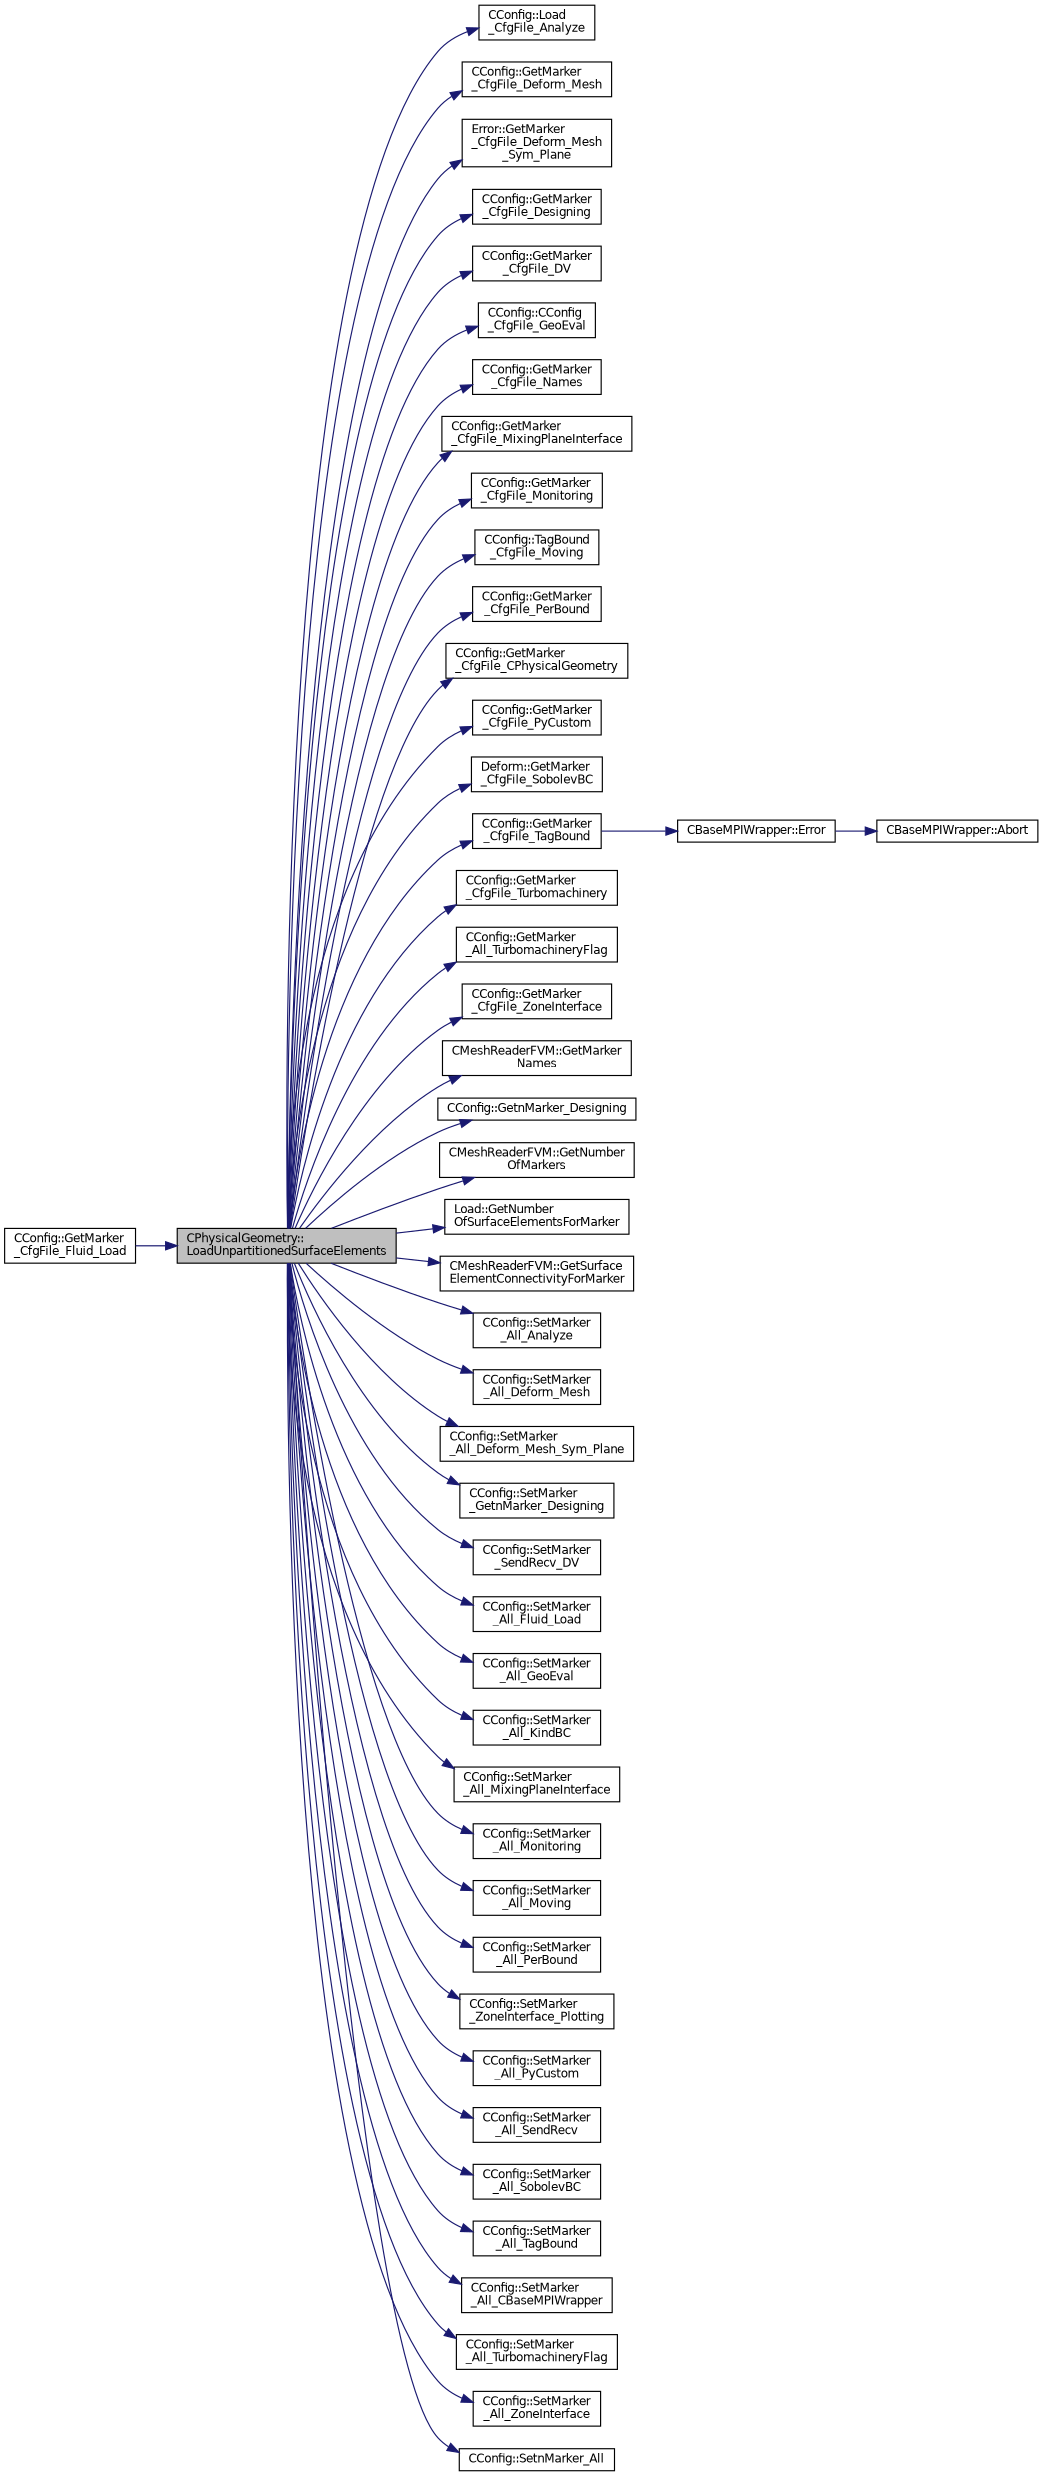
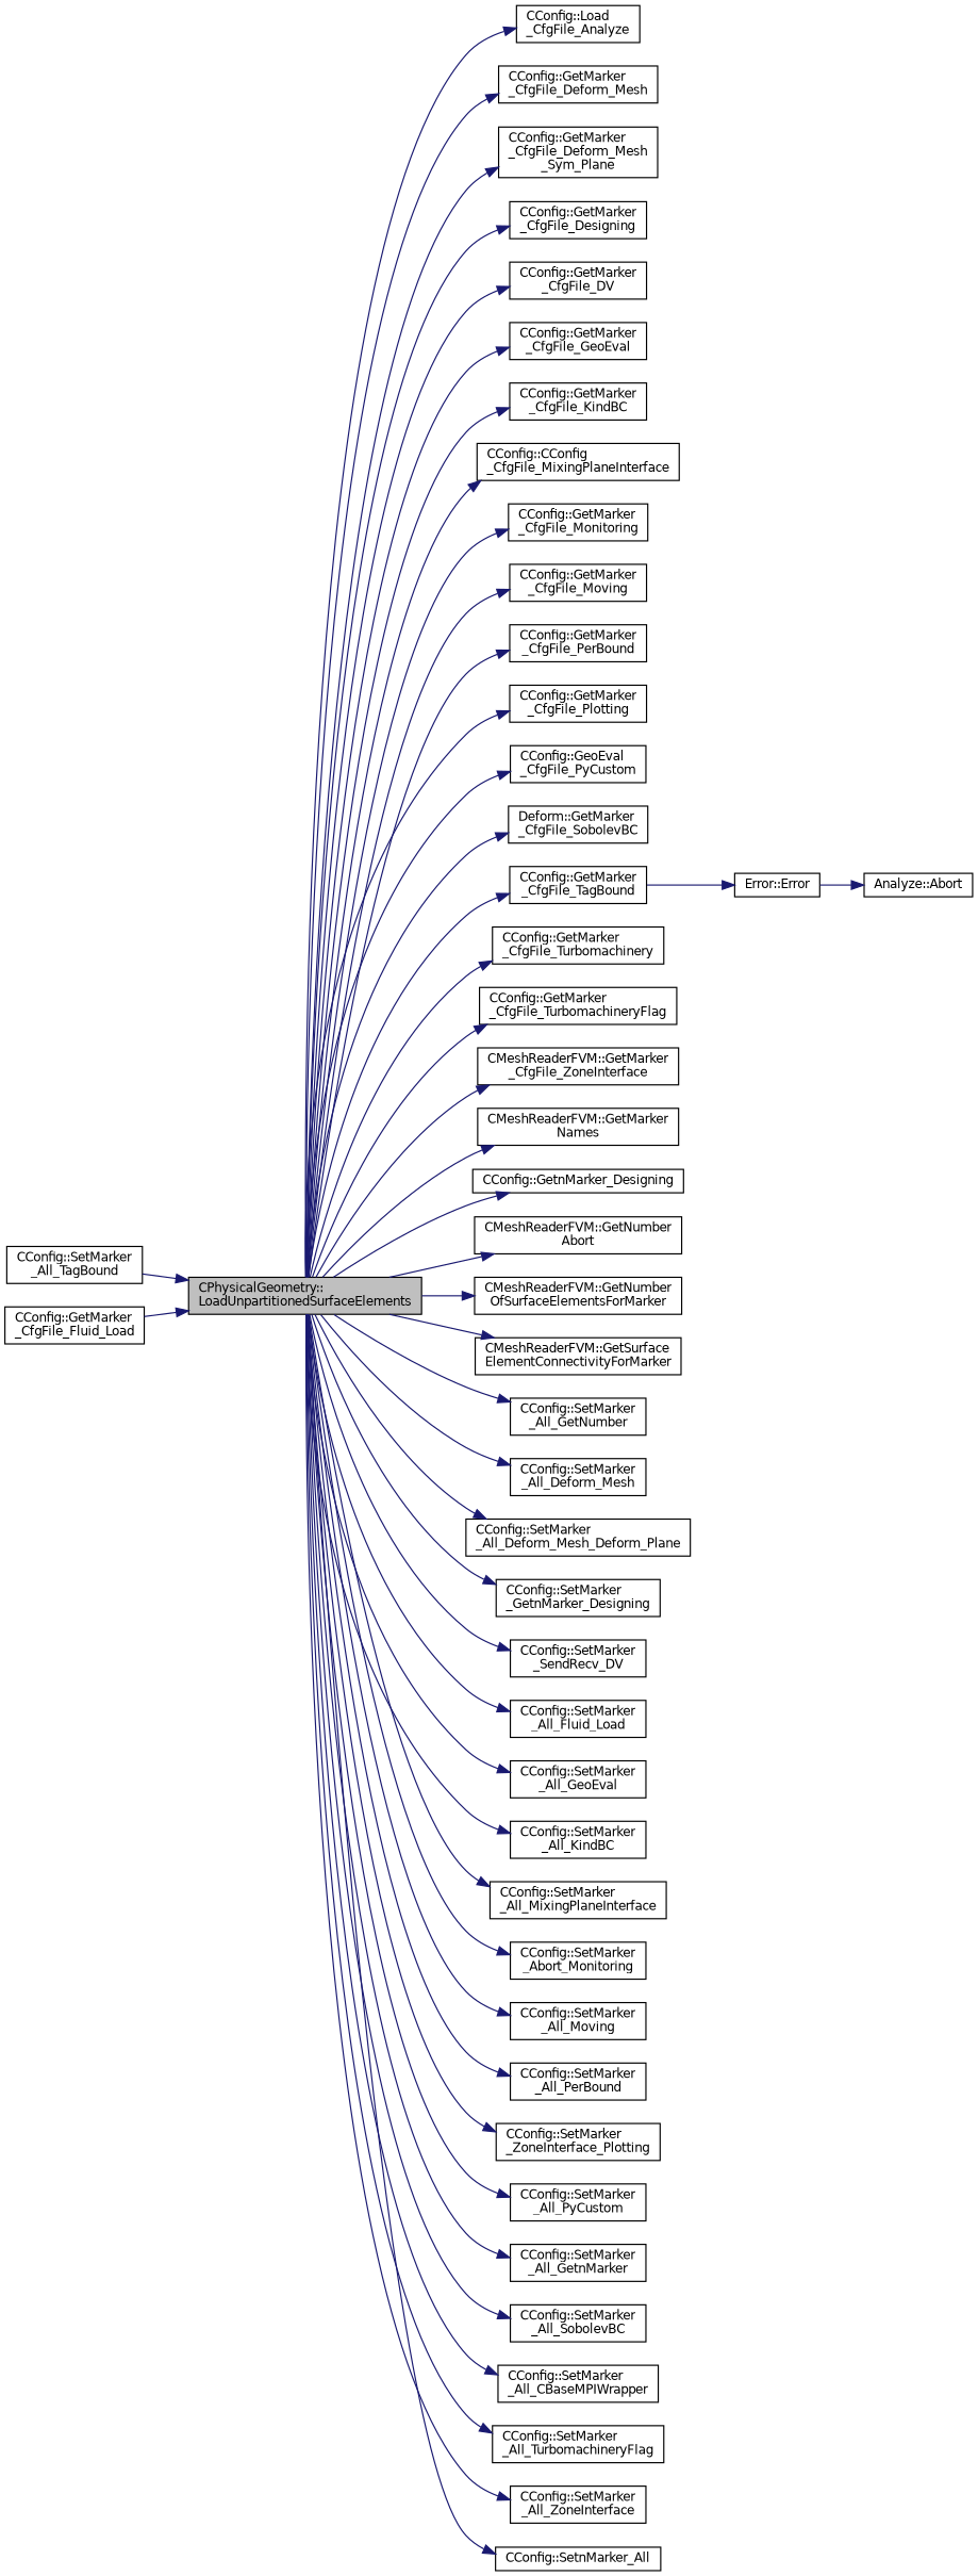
  digraph {
    rankdir=LR
    node [color=black fillcolor=white fontname=Helvetica fontsize=10 shape=record style=filled]
    edge [color=midnightblue fontname=Helvetica fontsize=10 labelfontname=Helvetica labelfontsize=10 style=solid]
    n1 [fillcolor=grey75 fontcolor=black height=0.2 label="CPhysicalGeometry::\lLoadUnpartitionedSurfaceElements" width=0.4]
    n2 [height=0.2 label="CConfig::Load\l_CfgFile_Analyze" width=0.4]
    n3 [height=0.2 label="CConfig::GetMarker\l_CfgFile_Deform_Mesh" width=0.4]
-   n4 [height=0.2 label="Error::GetMarker\l_CfgFile_Deform_Mesh\l_Sym_Plane" width=0.4]
+   n4 [height=0.2 label="CConfig::GetMarker\l_CfgFile_Deform_Mesh\l_Sym_Plane" width=0.4]
    n5 [height=0.2 label="CConfig::GetMarker\l_CfgFile_Designing" width=0.4]
    n6 [height=0.2 label="CConfig::GetMarker\l_CfgFile_DV" width=0.4]
-   n7 [height=0.2 label="CConfig::CConfig\l_CfgFile_GeoEval" width=0.4]
-   n8 [height=0.2 label="CConfig::GetMarker\l_CfgFile_Names" width=0.4]
-   n9 [height=0.2 label="CConfig::GetMarker\l_CfgFile_MixingPlaneInterface" width=0.4]
+   n7 [height=0.2 label="CConfig::GetMarker\l_CfgFile_GeoEval" width=0.4]
+   n8 [height=0.2 label="CConfig::GetMarker\l_CfgFile_KindBC" width=0.4]
+   n9 [height=0.2 label="CConfig::CConfig\l_CfgFile_MixingPlaneInterface" width=0.4]
    n10 [height=0.2 label="CConfig::GetMarker\l_CfgFile_Monitoring" width=0.4]
-   n11 [height=0.2 label="CConfig::TagBound\l_CfgFile_Moving" width=0.4]
+   n11 [height=0.2 label="CConfig::GetMarker\l_CfgFile_Moving" width=0.4]
    n12 [height=0.2 label="CConfig::GetMarker\l_CfgFile_PerBound" width=0.4]
-   n13 [height=0.2 label="CConfig::GetMarker\l_CfgFile_CPhysicalGeometry" width=0.4]
-   n14 [height=0.2 label="CConfig::GetMarker\l_CfgFile_PyCustom" width=0.4]
+   n13 [height=0.2 label="CConfig::GetMarker\l_CfgFile_Plotting" width=0.4]
+   n14 [height=0.2 label="CConfig::GeoEval\l_CfgFile_PyCustom" width=0.4]
    n15 [height=0.2 label="Deform::GetMarker\l_CfgFile_SobolevBC" width=0.4]
    n16 [height=0.2 label="CConfig::GetMarker\l_CfgFile_TagBound" width=0.4]
    n17 [height=0.2 label="CConfig::GetMarker\l_CfgFile_Turbomachinery" width=0.4]
-   n18 [height=0.2 label="CConfig::GetMarker\l_All_TurbomachineryFlag" width=0.4]
-   n19 [height=0.2 label="CConfig::GetMarker\l_CfgFile_ZoneInterface" width=0.4]
+   n18 [height=0.2 label="CConfig::GetMarker\l_CfgFile_TurbomachineryFlag" width=0.4]
+   n19 [height=0.2 label="CMeshReaderFVM::GetMarker\l_CfgFile_ZoneInterface" width=0.4]
    n20 [height=0.2 label="CMeshReaderFVM::GetMarker\lNames" width=0.4]
    n21 [height=0.2 label="CConfig::GetnMarker_Designing" width=0.4]
-   n22 [height=0.2 label="CMeshReaderFVM::GetNumber\lOfMarkers" width=0.4]
-   n23 [height=0.2 label="Load::GetNumber\lOfSurfaceElementsForMarker" width=0.4]
+   n22 [height=0.2 label="CMeshReaderFVM::GetNumber\lAbort" width=0.4]
+   n23 [height=0.2 label="CMeshReaderFVM::GetNumber\lOfSurfaceElementsForMarker" width=0.4]
    n24 [height=0.2 label="CMeshReaderFVM::GetSurface\lElementConnectivityForMarker" width=0.4]
-   n25 [height=0.2 label="CConfig::SetMarker\l_All_Analyze" width=0.4]
+   n25 [height=0.2 label="CConfig::SetMarker\l_All_GetNumber" width=0.4]
    n26 [height=0.2 label="CConfig::SetMarker\l_All_Deform_Mesh" width=0.4]
-   n27 [height=0.2 label="CConfig::SetMarker\l_All_Deform_Mesh_Sym_Plane" width=0.4]
+   n27 [height=0.2 label="CConfig::SetMarker\l_All_Deform_Mesh_Deform_Plane" width=0.4]
    n28 [height=0.2 label="CConfig::SetMarker\l_GetnMarker_Designing" width=0.4]
    n29 [height=0.2 label="CConfig::SetMarker\l_SendRecv_DV" width=0.4]
    n30 [height=0.2 label="CConfig::SetMarker\l_All_Fluid_Load" width=0.4]
    n31 [height=0.2 label="CConfig::SetMarker\l_All_GeoEval" width=0.4]
    n32 [height=0.2 label="CConfig::SetMarker\l_All_KindBC" width=0.4]
    n33 [height=0.2 label="CConfig::SetMarker\l_All_MixingPlaneInterface" width=0.4]
-   n34 [height=0.2 label="CConfig::SetMarker\l_All_Monitoring" width=0.4]
+   n34 [height=0.2 label="CConfig::SetMarker\l_Abort_Monitoring" width=0.4]
    n35 [height=0.2 label="CConfig::SetMarker\l_All_Moving" width=0.4]
    n36 [height=0.2 label="CConfig::SetMarker\l_All_PerBound" width=0.4]
    n37 [height=0.2 label="CConfig::SetMarker\l_ZoneInterface_Plotting" width=0.4]
    n38 [height=0.2 label="CConfig::SetMarker\l_All_PyCustom" width=0.4]
-   n39 [height=0.2 label="CConfig::SetMarker\l_All_SendRecv" width=0.4]
+   n39 [height=0.2 label="CConfig::SetMarker\l_All_GetnMarker" width=0.4]
    n40 [height=0.2 label="CConfig::SetMarker\l_All_SobolevBC" width=0.4]
    n41 [height=0.2 label="CConfig::SetMarker\l_All_TagBound" width=0.4]
    n42 [height=0.2 label="CConfig::SetMarker\l_All_CBaseMPIWrapper" width=0.4]
    n43 [height=0.2 label="CConfig::SetMarker\l_All_TurbomachineryFlag" width=0.4]
    n44 [height=0.2 label="CConfig::SetMarker\l_All_ZoneInterface" width=0.4]
    n45 [height=0.2 label="CConfig::SetnMarker_All" width=0.4]
    n46 [height=0.2 label="CConfig::GetMarker\l_CfgFile_Fluid_Load" width=0.4]
-   n47 [height=0.2 label="CBaseMPIWrapper::Error" width=0.4]
-   n48 [height=0.2 label="CBaseMPIWrapper::Abort" width=0.4]
+   n47 [height=0.2 label="Error::Error" width=0.4]
+   n48 [height=0.2 label="Analyze::Abort" width=0.4]
    n1 -> n2
    n1 -> n3
    n1 -> n4
    n1 -> n5
    n1 -> n6
    n1 -> n7
    n1 -> n8
    n1 -> n9
    n1 -> n10
    n1 -> n11
    n1 -> n12
    n1 -> n13
    n1 -> n14
    n1 -> n15
    n1 -> n16
    n1 -> n17
    n1 -> n18
    n1 -> n19
    n1 -> n20
    n1 -> n21
    n1 -> n22
    n1 -> n23
    n1 -> n24
    n1 -> n25
    n1 -> n26
    n1 -> n27
    n1 -> n28
    n1 -> n29
    n1 -> n30
    n1 -> n31
    n1 -> n32
    n1 -> n33
    n1 -> n34
    n1 -> n35
    n1 -> n36
    n1 -> n37
    n1 -> n38
    n1 -> n39
    n1 -> n40
-   n1 -> n41
+   n41 -> n1
    n1 -> n42
    n1 -> n43
    n1 -> n44
    n1 -> n45
    n16 -> n47
    n46 -> n1
    n47 -> n48
  }
